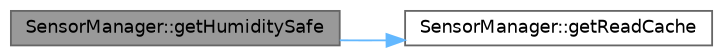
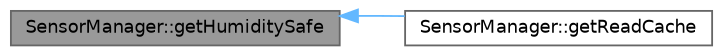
  digraph {
    rankdir=LR
    node [fontname=Helvetica fontsize=10 shape=box style=filled]
    n1 [color=gray40 fillcolor=grey60 fontcolor=black height=0.2 label="SensorManager::getHumiditySafe" width=0.4]
    n2 [color=grey40 fillcolor=white height=0.2 label="SensorManager::getReadCache" width=0.4]
-   n1 -> n2 [color=steelblue1 fontname=Helvetica fontsize=10 labelfontname=Helvetica labelfontsize=10 style=solid]
+   n2 -> n1 [color=steelblue1 fontname=Helvetica fontsize=10 labelfontname=Helvetica labelfontsize=10 style=solid]
  }
